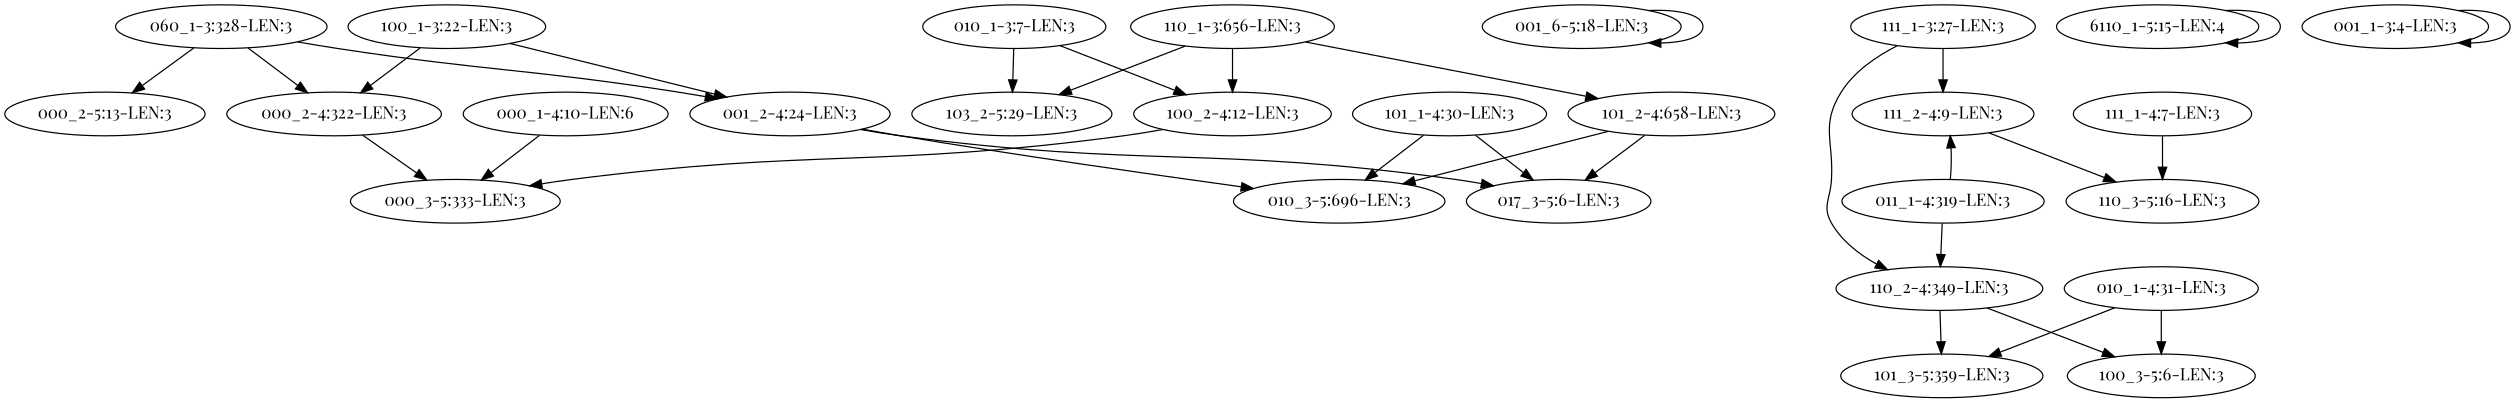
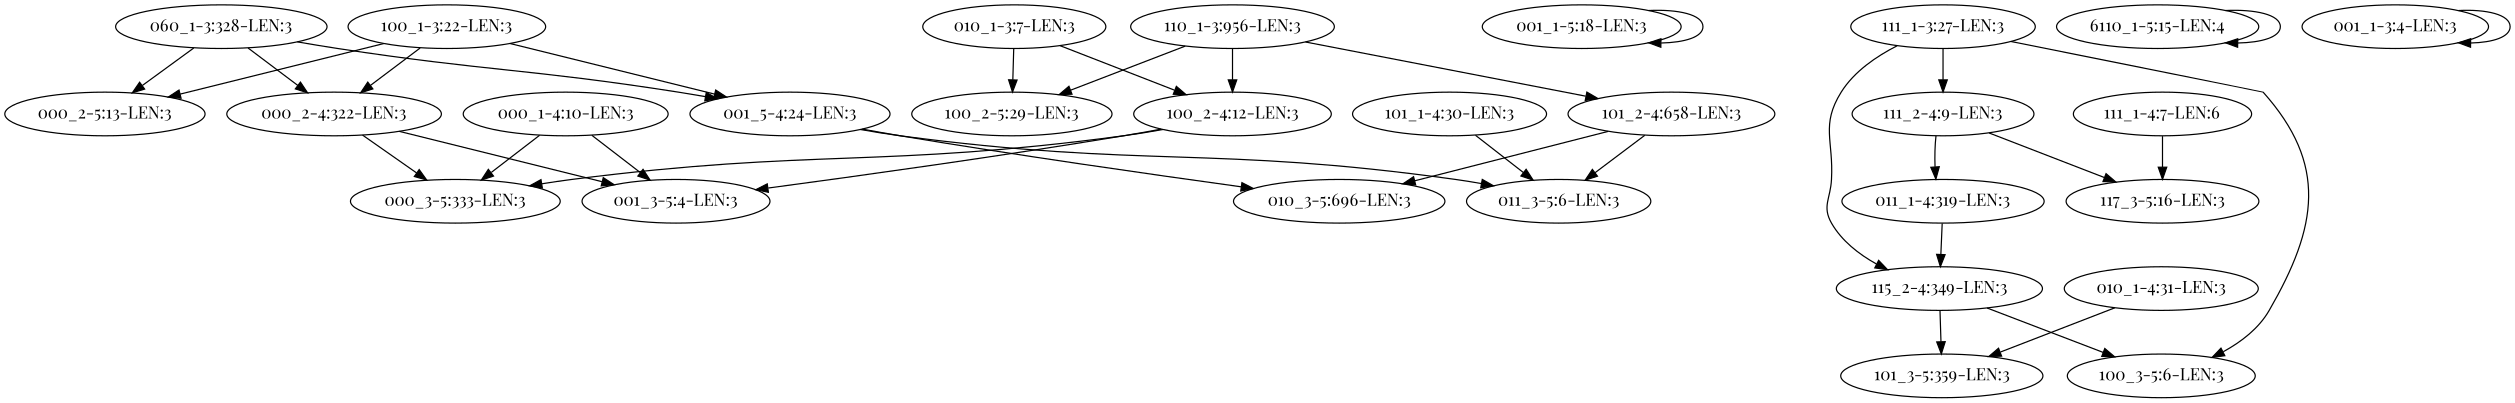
  digraph {
    fontname="Playfair Display"
    node [fontname="Playfair Display"]
    edge [fontname="Playfair Display"]
    "000_2-4:322-LEN:3"
    "000_3-5:333-LEN:3"
-   "001_1-5:18-LEN:3" [label="001_6-5:18-LEN:3"]
-   "111_1-4:7-LEN:3"
-   "110_3-5:16-LEN:3"
-   "110_1-3:656-LEN:3"
+   "001_3-5:4-LEN:3"
+   "001_1-5:18-LEN:3"
+   "111_1-4:7-LEN:3" [label="111_1-4:7-LEN:6"]
+   "110_3-5:16-LEN:3" [label="117_3-5:16-LEN:3"]
+   "110_1-3:656-LEN:3" [label="110_1-3:956-LEN:3"]
    "100_2-4:12-LEN:3"
    "101_2-4:658-LEN:3"
-   "100_2-5:29-LEN:3" [label="103_2-5:29-LEN:3"]
+   "100_2-5:29-LEN:3"
    "010_3-5:696-LEN:3"
-   "011_3-5:6-LEN:3" [label="017_3-5:6-LEN:3"]
-   "110_2-4:349-LEN:3"
+   "011_3-5:6-LEN:3"
+   "110_2-4:349-LEN:3" [label="115_2-4:349-LEN:3"]
    "100_3-5:6-LEN:3"
    "101_3-5:359-LEN:3"
    n16 [label="060_1-3:328-LEN:3"]
-   "001_2-4:24-LEN:3"
+   "001_2-4:24-LEN:3" [label="001_5-4:24-LEN:3"]
    "000_2-5:13-LEN:3"
    "101_1-4:30-LEN:3"
-   "000_1-4:10-LEN:3" [label="000_1-4:10-LEN:6"]
+   "000_1-4:10-LEN:3"
    n21 [label="011_1-4:319-LEN:3"]
    "111_2-4:9-LEN:3"
    n23 [label="6110_1-5:15-LEN:4"]
    "010_1-4:31-LEN:3"
    "001_1-3:4-LEN:3"
    "111_1-3:27-LEN:3"
    "100_1-3:22-LEN:3"
    "010_1-3:7-LEN:3"
    "000_2-4:322-LEN:3" -> "000_3-5:333-LEN:3"
+   "000_2-4:322-LEN:3" -> "001_3-5:4-LEN:3"
    "001_1-5:18-LEN:3" -> "001_1-5:18-LEN:3"
    "111_1-4:7-LEN:3" -> "110_3-5:16-LEN:3"
    "110_1-3:656-LEN:3" -> "100_2-4:12-LEN:3"
    "110_1-3:656-LEN:3" -> "101_2-4:658-LEN:3"
    "110_1-3:656-LEN:3" -> "100_2-5:29-LEN:3"
    "100_2-4:12-LEN:3" -> "000_3-5:333-LEN:3"
+   "100_2-4:12-LEN:3" -> "001_3-5:4-LEN:3"
    "101_2-4:658-LEN:3" -> "010_3-5:696-LEN:3"
    "101_2-4:658-LEN:3" -> "011_3-5:6-LEN:3"
    "110_2-4:349-LEN:3" -> "100_3-5:6-LEN:3"
    "110_2-4:349-LEN:3" -> "101_3-5:359-LEN:3"
    n16 -> "000_2-4:322-LEN:3"
    n16 -> "001_2-4:24-LEN:3"
    n16 -> "000_2-5:13-LEN:3"
    "001_2-4:24-LEN:3" -> "010_3-5:696-LEN:3"
    "001_2-4:24-LEN:3" -> "011_3-5:6-LEN:3"
-   "101_1-4:30-LEN:3" -> "010_3-5:696-LEN:3"
    "101_1-4:30-LEN:3" -> "011_3-5:6-LEN:3"
    "000_1-4:10-LEN:3" -> "000_3-5:333-LEN:3"
+   "000_1-4:10-LEN:3" -> "001_3-5:4-LEN:3"
    n21 -> "110_2-4:349-LEN:3"
-   n21 -> "111_2-4:9-LEN:3"
+   "111_2-4:9-LEN:3" -> n21
    "111_2-4:9-LEN:3" -> "110_3-5:16-LEN:3"
    n23 -> n23
-   "010_1-4:31-LEN:3" -> "100_3-5:6-LEN:3"
+   "111_1-3:27-LEN:3" -> "100_3-5:6-LEN:3"
    "010_1-4:31-LEN:3" -> "101_3-5:359-LEN:3"
    "001_1-3:4-LEN:3" -> "001_1-3:4-LEN:3"
    "111_1-3:27-LEN:3" -> "110_2-4:349-LEN:3"
    "111_1-3:27-LEN:3" -> "111_2-4:9-LEN:3"
    "100_1-3:22-LEN:3" -> "000_2-4:322-LEN:3"
    "100_1-3:22-LEN:3" -> "001_2-4:24-LEN:3"
+   "100_1-3:22-LEN:3" -> "000_2-5:13-LEN:3"
    "010_1-3:7-LEN:3" -> "100_2-4:12-LEN:3"
    "010_1-3:7-LEN:3" -> "100_2-5:29-LEN:3"
  }
